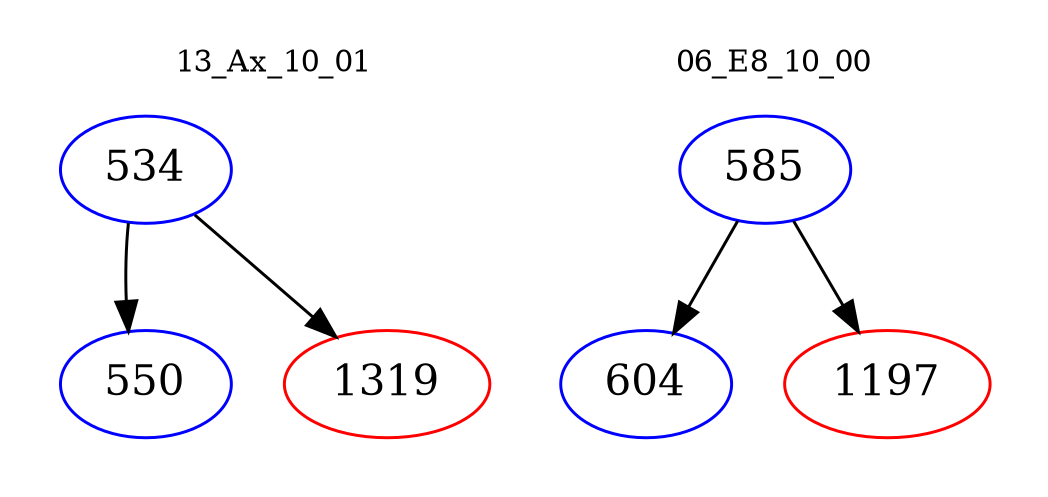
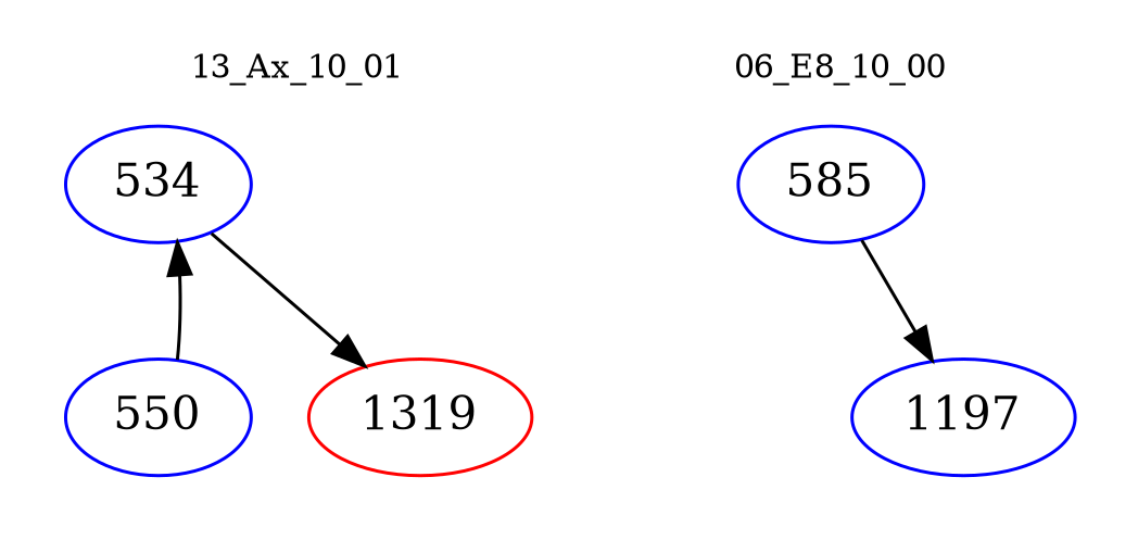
  digraph {
    node [color=blue]
    edge [color=black]
    n1 [label=534]
    n2 [label=550]
    n3 [color=red label=1319]
    n4 [label=585]
-   n5 [label=604]
-   n6 [color=red label=1197]
+   n6 [label=1197]
    subgraph cluster_1 {
      color=white
      fontsize=10
      label="13_Ax_10_01"
      n1
      n2
      n3
    }
    subgraph cluster_2 {
      color=white
      fontsize=10
      label="06_E8_10_00"
      n4
-     n5
      n6
    }
-   n1 -> n2
+   n2 -> n1
    n1 -> n3
-   n4 -> n5
    n4 -> n6
  }
